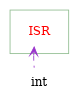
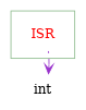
  digraph {
    ranksep=0.35
    node [shape=none]
    n1 [fontcolor=red fontsize="14pt" label=ISR labelloc=c margin=0 color=gray40]
    int [color=red]
    subgraph cluster_1 {
      color=darkseagreen
      shape=box
      style=solid
      n1
    }
-   n1 -> int [arrowtail=vee color=darkorchid dir=back style=dashed]
+   int -> n1 [arrowtail=vee color=darkorchid dir=back style=dashed]
  }
